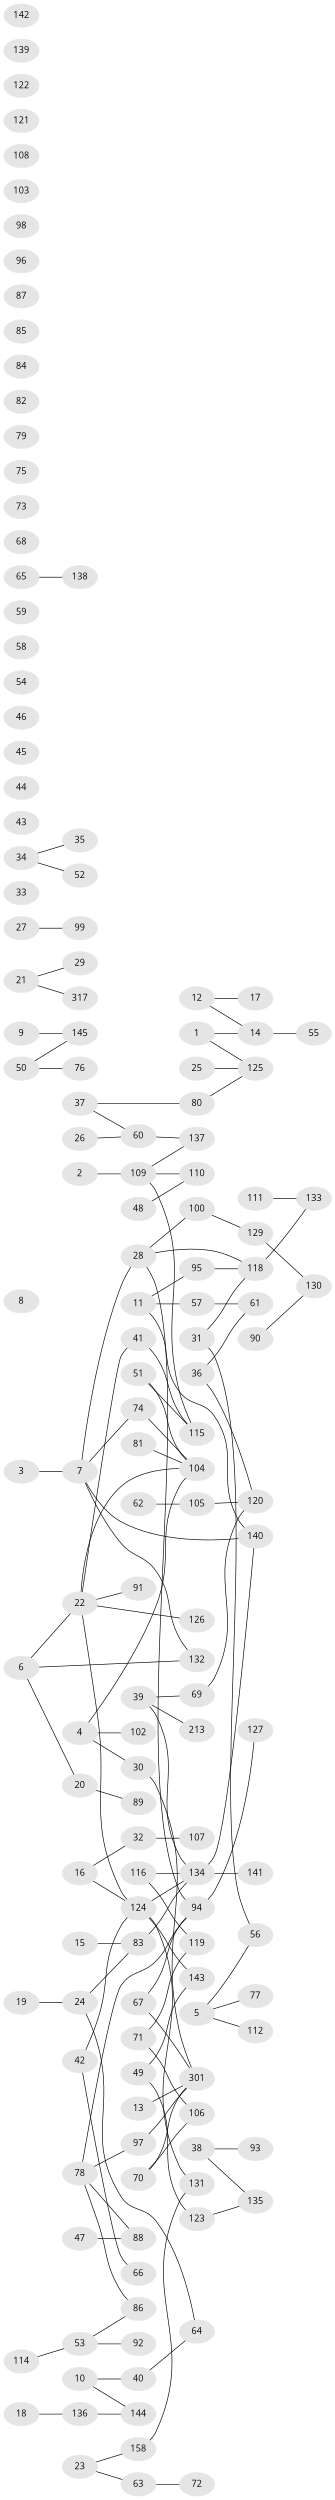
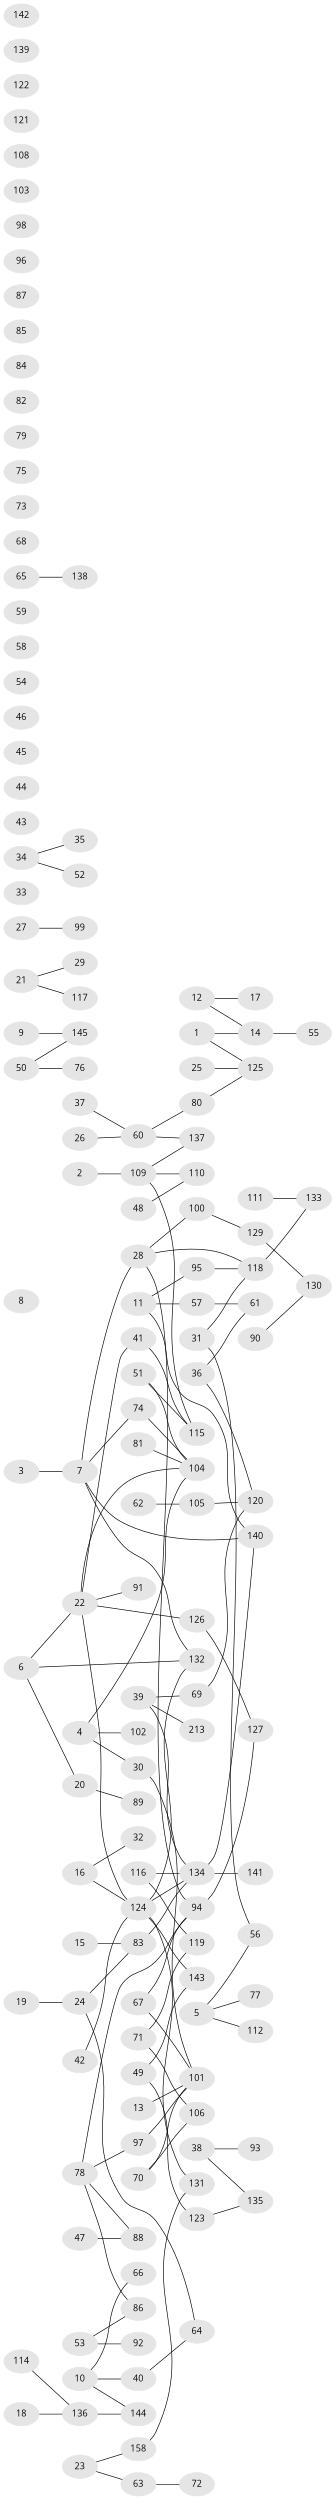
  graph {
    fontname="Open Sans"
    rankdir=LR
    node [color=gray90 fontname="Open Sans" style=filled]
    edge [fontname="Open Sans"]
    1
    14
    125
    55
    2
    109
    115
    110
    137
    3
    7
    132
    28
    74
    140
    4
    30
    102
    104
-   101 [label=301]
+   101
    5
    56
    77
    112
    6
    20
    22
    89
    124
    41
    91
    126
    94
    100
    118
    8
    9
    145
    10
    40
    144
    64
    11
    57
    95
    61
    12
    17
    13
    15
    83
    134
    16
    32
-   107
    143
    131
    18
    136
    19
    24
    21
    29
-   117 [label=317]
+   117
    127
    23
    63
    n68 [label=158]
    72
    25
    26
    60
    80
    27
    99
    129
    133
    31
    33
    34
    35
    52
    36
    120
    37
    38
    93
    135
    39
    69
    n91 [label=213]
    141
    42
    66
    43
    44
    45
    46
    47
    88
    48
    49
    123
    50
    76
    51
    53
    86
    92
    54
    58
    59
    62
    105
    65
    138
    67
    68
    70
    106
    71
    119
    73
    75
    114
    78
    97
    79
    81
    82
    84
    85
    87
    90
    130
    96
    98
    103
    108
    111
    116
    121
    122
    139
    142
    1 -- 14
    1 -- 125
    14 -- 55
    2 -- 109
    109 -- 115
    109 -- 110
    109 -- 137
    3 -- 7
    7 -- 132
    7 -- 28
    7 -- 74
    7 -- 140
    28 -- 94
    28 -- 100
    28 -- 118
    74 -- 104
    4 -- 30
    4 -- 102
    4 -- 104
    30 -- 101
    5 -- 56
    5 -- 77
    5 -- 112
    6 -- 132
    6 -- 20
    6 -- 22
    20 -- 89
    22 -- 104
    22 -- 124
    22 -- 41
    22 -- 91
    22 -- 126
+   124 -- 132
    124 -- 134
    124 -- 143
    124 -- 131
    41 -- 115
+   126 -- 127
    94 -- 127
    100 -- 129
    118 -- 133
    9 -- 145
    10 -- 40
    10 -- 144
    40 -- 64
    11 -- 140
    11 -- 57
    11 -- 95
    57 -- 61
    95 -- 118
    12 -- 14
    12 -- 17
    13 -- 101
    15 -- 83
    83 -- 134
    134 -- 140
    134 -- 141
    16 -- 124
    16 -- 32
-   32 -- 107
    18 -- 136
    136 -- 144
    19 -- 24
    24 -- 64
    24 -- 83
    21 -- 29
    21 -- 117
    23 -- 63
    23 -- n68
    63 -- 72
    n68 -- 131
    25 -- 125
    26 -- 60
    60 -- 137
-   37 -- 80
+   60 -- 80
    80 -- 125
    27 -- 99
    129 -- 130
    31 -- 56
    31 -- 118
    34 -- 35
    34 -- 52
    36 -- 61
    36 -- 120
    37 -- 60
    38 -- 93
    38 -- 135
    39 -- 134
    39 -- 69
    39 -- n91
    69 -- 120
    42 -- 124
-   42 -- 66
+   10 -- 66
    47 -- 88
    48 -- 110
    49 -- 143
    49 -- 123
    123 -- 135
    50 -- 145
    50 -- 76
    51 -- 115
    51 -- 104
    53 -- 86
    53 -- 92
    62 -- 105
    105 -- 120
    65 -- 138
    67 -- 101
    67 -- 94
    70 -- 101
    70 -- 106
    71 -- 106
    71 -- 119
-   114 -- 53
+   114 -- 136
    78 -- 94
    78 -- 88
    78 -- 86
    78 -- 97
    97 -- 101
    81 -- 104
    90 -- 130
    111 -- 133
    116 -- 134
    116 -- 119
  }
